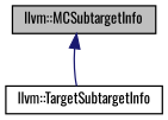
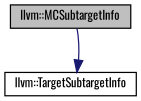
  digraph {
    fontname=Oswald
    node [color=black fontname=Oswald fontsize=10 shape=box]
    n1 [fillcolor=grey75 fontcolor=black height=0.2 label="llvm::MCSubtargetInfo" style=filled width=0.4]
    n2 [height=0.2 label="llvm::TargetSubtargetInfo" width=0.4]
-   n1 -> n2 [color=midnightblue dir=back fontname=Oswald fontsize=10 labelfontname=Helvetica labelfontsize=10 style=solid]
+   n2 -> n1 [color=midnightblue dir=back fontname=Oswald fontsize=10 labelfontname=Helvetica labelfontsize=10 style=solid]
  }
